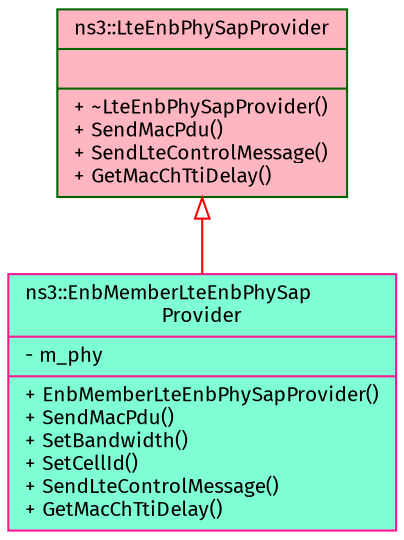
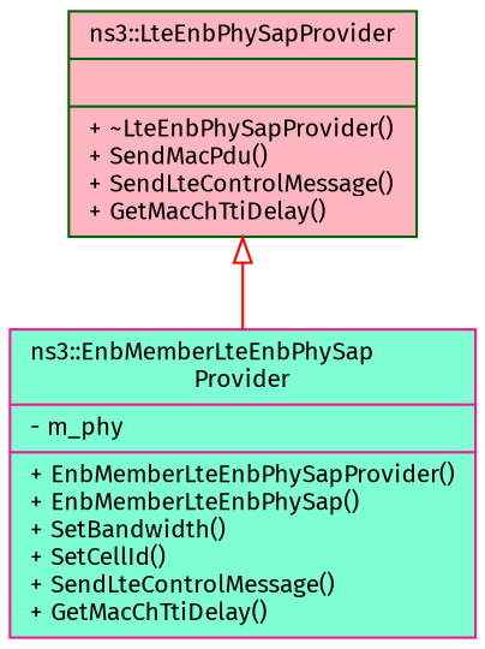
  digraph {
    fontname="Fira Sans"
    node [fontname="Fira Sans" fontsize=10 shape=record style=filled]
    n1 [color=darkgreen fillcolor=lightpink fontcolor=black height=0.2 label="{ns3::LteEnbPhySapProvider\n||+ ~LteEnbPhySapProvider()\l+ SendMacPdu()\l+ SendLteControlMessage()\l+ GetMacChTtiDelay()\l}" width=0.4]
-   n2 [color=deeppink fillcolor=aquamarine height=0.2 label="{ns3::EnbMemberLteEnbPhySap\lProvider\n|- m_phy\l|+ EnbMemberLteEnbPhySapProvider()\l+ SendMacPdu()\l+ SetBandwidth()\l+ SetCellId()\l+ SendLteControlMessage()\l+ GetMacChTtiDelay()\l}" width=0.4]
+   n2 [color=deeppink fillcolor=aquamarine height=0.2 label="{ns3::EnbMemberLteEnbPhySap\lProvider\n|- m_phy\l|+ EnbMemberLteEnbPhySapProvider()\l+ EnbMemberLteEnbPhySap()\l+ SetBandwidth()\l+ SetCellId()\l+ SendLteControlMessage()\l+ GetMacChTtiDelay()\l}" width=0.4]
    n1 -> n2 [arrowtail=onormal color=red dir=back fontname="Fira Sans" fontsize=10 labelfontname=Helvetica labelfontsize=10 style=solid]
  }
